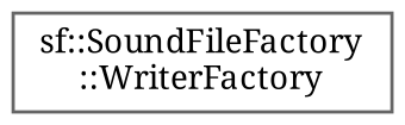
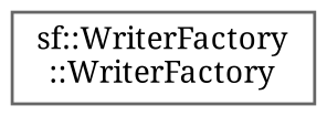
  digraph {
    rankdir=LR
    fontname="Noto Serif"
-   n1 [color=grey40 fillcolor=white fontname="Noto Serif" fontsize=10 height=0.2 label="sf::SoundFileFactory\l::WriterFactory" shape=box style=filled width=0.4]
+   n1 [color=grey40 fillcolor=white fontname="Noto Serif" fontsize=10 height=0.2 label="sf::WriterFactory\l::WriterFactory" shape=box style=filled width=0.4]
  }
